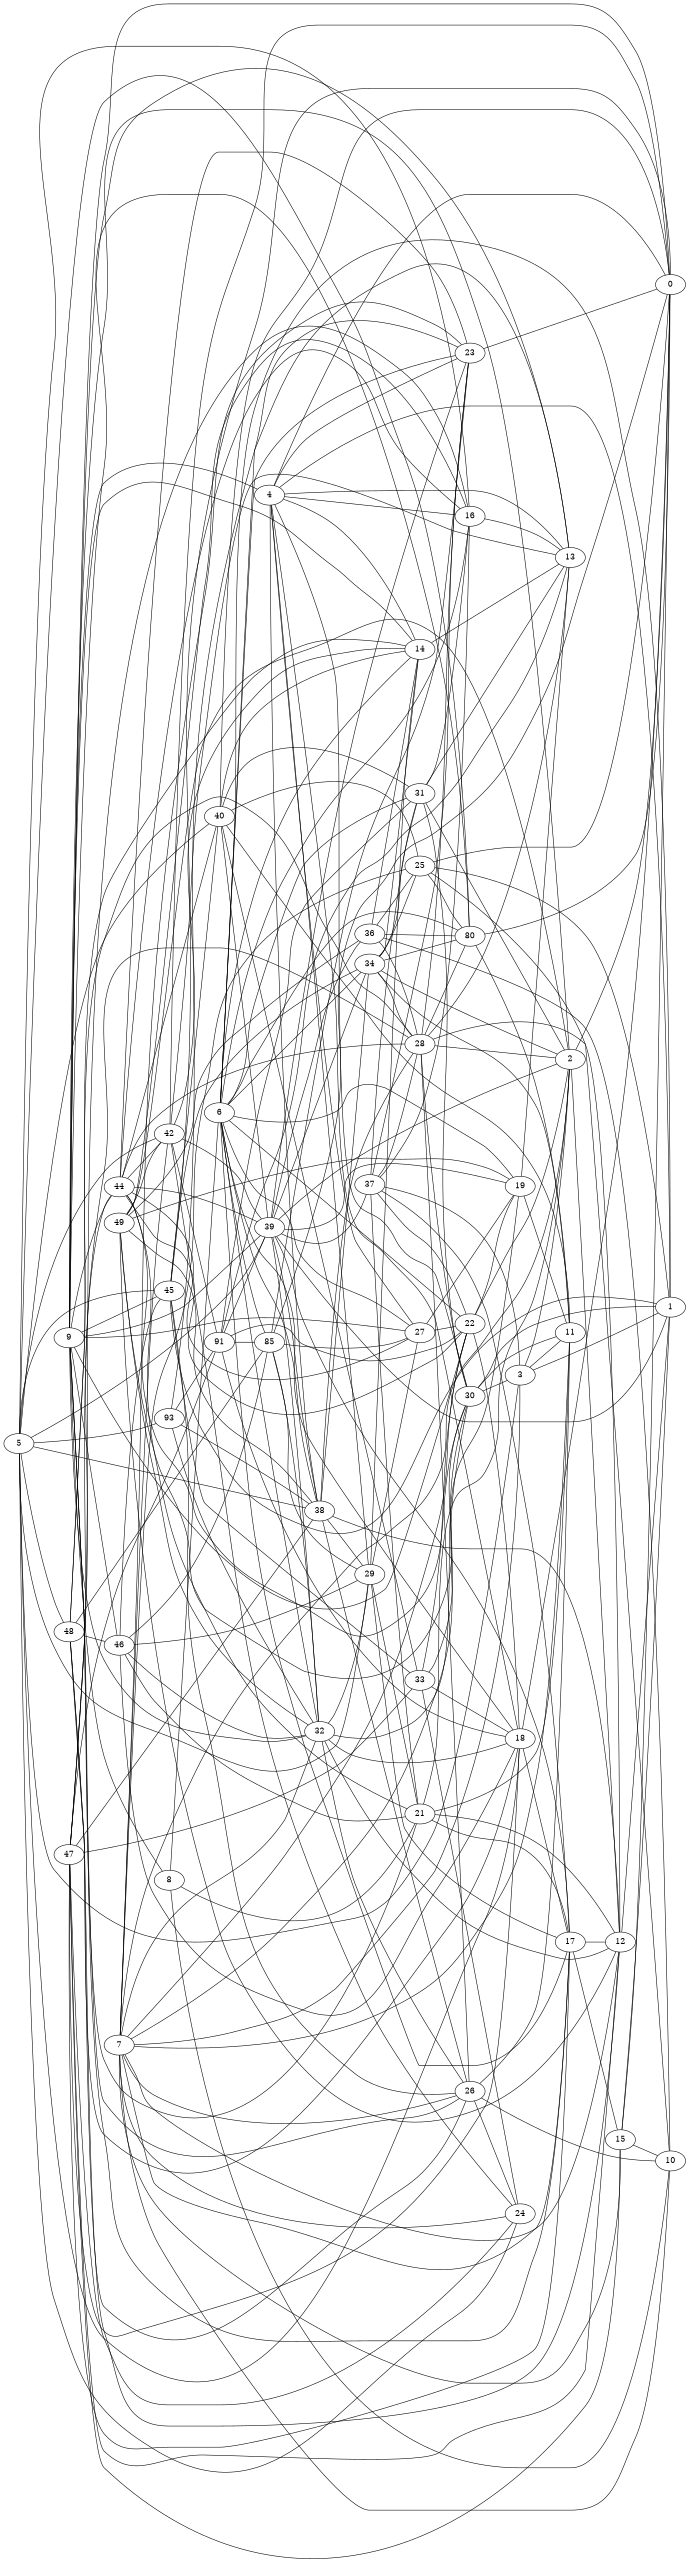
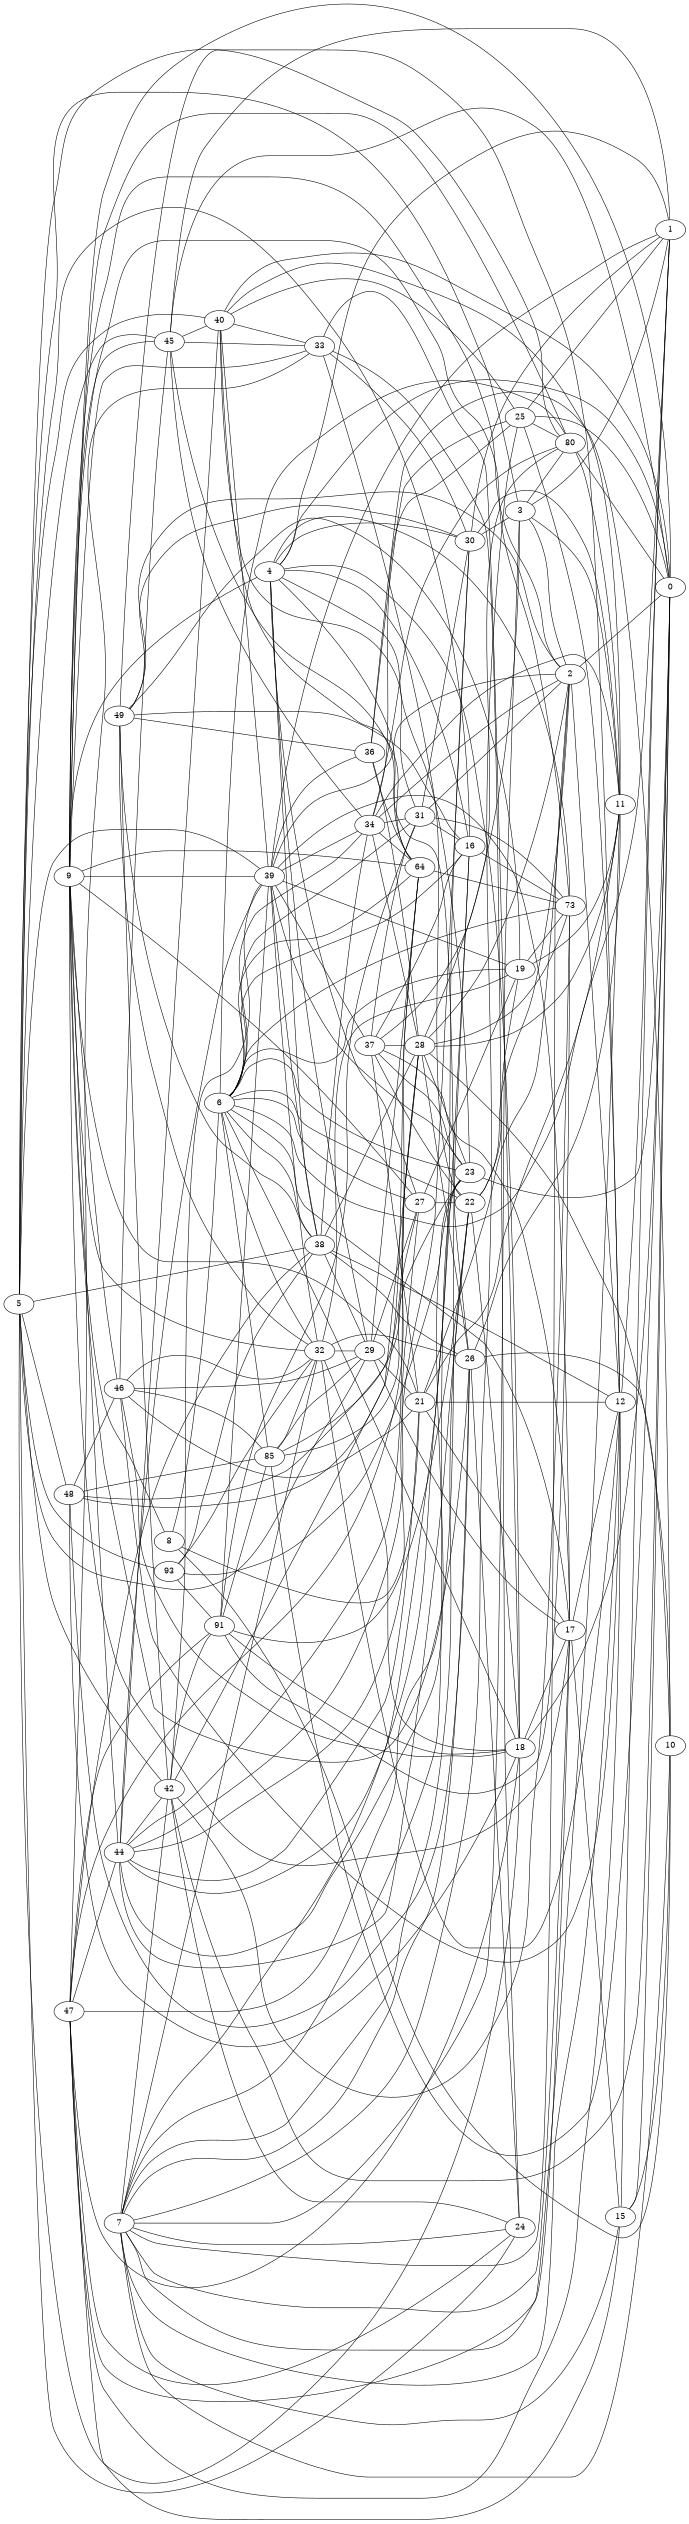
  digraph {
    rankdir=LR
    edge [color=black dir=none]
    22
    19
    18
    2
    11
-   13
+   13 [label=73]
    26
    24
    10
    n10 [label=85]
    0
    32
    23
    27
    29
    46
    21
    45
    12
    34
    28
    n22 [label=80]
    25
    31
-   14
+   14 [label=64]
    5
    38
    42
    40
    16
    48
    39
    n33 [label=93]
    3
    n35 [label=91]
    33
    44
    30
    1
    47
    15
    17
    36
    9
    8
    4
    6
    7
    37
    49
    subgraph sub_1 {
      22
      19
      18
      2
      11
      13
      26
      24
      10
      n10
      0
      32
      23
      27
      29
      46
      21
      45
      12
      34
      28
      n22
      25
      31
      14
      5
      38
      42
      40
      16
      48
      39
      n33
      3
      n35
      33
      44
      30
      1
      47
      15
      17
      36
      9
      8
      4
      6
      7
      37
      49
    }
    22 -> 19
    22 -> 18
    22 -> 2
    19 -> 11
    19 -> 13
    18 -> 0
    18 -> 17
    2 -> 0
    2 -> 12
    26 -> 11
    26 -> 24
    26 -> 10
    n10 -> 0
    n10 -> 32
    n10 -> 23
    n10 -> 27
    n10 -> 29
    32 -> 19
    32 -> 18
    32 -> 26
    32 -> 29
    32 -> 12
    23 -> 0
    27 -> 22
    27 -> 19
    29 -> 27
    29 -> 21
    29 -> 14
    29 -> 17
    46 -> 18
    46 -> n10
    46 -> 32
    46 -> 29
    46 -> 21
    46 -> 45
    21 -> 2
    21 -> 11
    21 -> 12
    21 -> 17
    45 -> 26
    45 -> 0
    45 -> 34
    45 -> 40
    45 -> 33
    45 -> 1
    12 -> 1
    34 -> 2
    34 -> 11
    34 -> 28
    34 -> n22
    34 -> 25
    34 -> 31
    34 -> 14
    28 -> 2
-   28 -> 30
+   28 -> 11
    28 -> 13
    28 -> 26
    28 -> 10
    28 -> 23
    28 -> n22
    n22 -> 11
    n22 -> 0
    25 -> 0
    25 -> 12
    25 -> n22
    25 -> 1
    31 -> 2
    31 -> 13
    31 -> 16
    31 -> 30
    14 -> 13
    5 -> 18
    5 -> 24
    5 -> 29
    5 -> 45
    5 -> n22
    5 -> 38
    5 -> 42
    5 -> 40
    5 -> 16
    5 -> 48
    5 -> 39
    5 -> n33
    5 -> 3
    38 -> 26
    38 -> 29
    38 -> 12
    38 -> 34
    38 -> 28
    42 -> 13
    42 -> 24
    42 -> 0
    42 -> 14
    42 -> 39
    42 -> n35
    40 -> 11
    40 -> 0
    40 -> 25
    40 -> 31
    40 -> 14
    40 -> 39
    40 -> 33
    16 -> 13
    48 -> 18
    48 -> 26
    48 -> n10
    48 -> 46
-   48 -> 12
+   46 -> 12
    48 -> 28
    48 -> 14
    39 -> 19
    39 -> 2
    39 -> 32
    39 -> 23
    39 -> 34
    39 -> 38
    39 -> 1
    39 -> 17
    39 -> 36
    39 -> 37
    n33 -> 32
    n33 -> 23
    n33 -> 38
    n33 -> n35
    3 -> 2
    3 -> 11
-   36 -> n22
+   3 -> n22
    3 -> 1
    n35 -> 22
    n35 -> 18
    n35 -> 13
    n35 -> n10
    n35 -> 31
    n35 -> 39
    33 -> 22
    33 -> 18
    33 -> 24
    33 -> 30
    44 -> 22
    44 -> 23
    44 -> 27
    44 -> 21
    44 -> 28
    44 -> 42
    44 -> 40
    44 -> 16
    44 -> 39
    44 -> 30
    30 -> 11
    30 -> 3
    30 -> 1
    47 -> 18
    47 -> 24
    47 -> 12
    47 -> 28
    47 -> 38
    47 -> 16
    47 -> n35
    47 -> 33
    47 -> 44
    47 -> 15
    47 -> 17
    15 -> 10
    15 -> 0
    15 -> 1
    17 -> 12
    17 -> 15
    36 -> 10
    36 -> 28
    36 -> 25
    36 -> 14
    9 -> 2
    9 -> 13
    9 -> 26
    9 -> 0
    9 -> 32
    9 -> 27
    9 -> 46
    9 -> 21
    9 -> 45
    9 -> n22
    9 -> 14
    9 -> 39
-   9 -> 22
+   9 -> 33
    9 -> 44
    9 -> 17
    9 -> 8
    9 -> 4
    8 -> 10
    8 -> 21
    8 -> 6
    4 -> 18
    4 -> 13
    4 -> 0
    4 -> 23
    4 -> 27
    4 -> 29
    4 -> 14
    4 -> 38
    4 -> 16
    4 -> 30
    4 -> 1
    6 -> 22
    6 -> 19
    6 -> 18
    6 -> 13
    6 -> n10
    6 -> 32
    6 -> 23
    6 -> 27
    6 -> 34
    6 -> n22
    6 -> 31
    6 -> 14
    6 -> 38
    6 -> 16
    6 -> 1
    6 -> 17
    7 -> 22
    7 -> 2
    7 -> 11
    7 -> 26
    7 -> 24
    7 -> 10
    7 -> 32
    7 -> 23
    7 -> 12
    7 -> 25
    7 -> 42
    7 -> 3
    7 -> 30
    7 -> 15
    7 -> 17
    37 -> 22
    37 -> 23
    37 -> 21
    37 -> 28
    37 -> 31
    37 -> 16
    37 -> 3
    37 -> 17
    49 -> 19
    49 -> 2
    49 -> 32
    49 -> 12
    49 -> 38
    49 -> 42
    49 -> 16
    49 -> 30
    49 -> 36
  }
